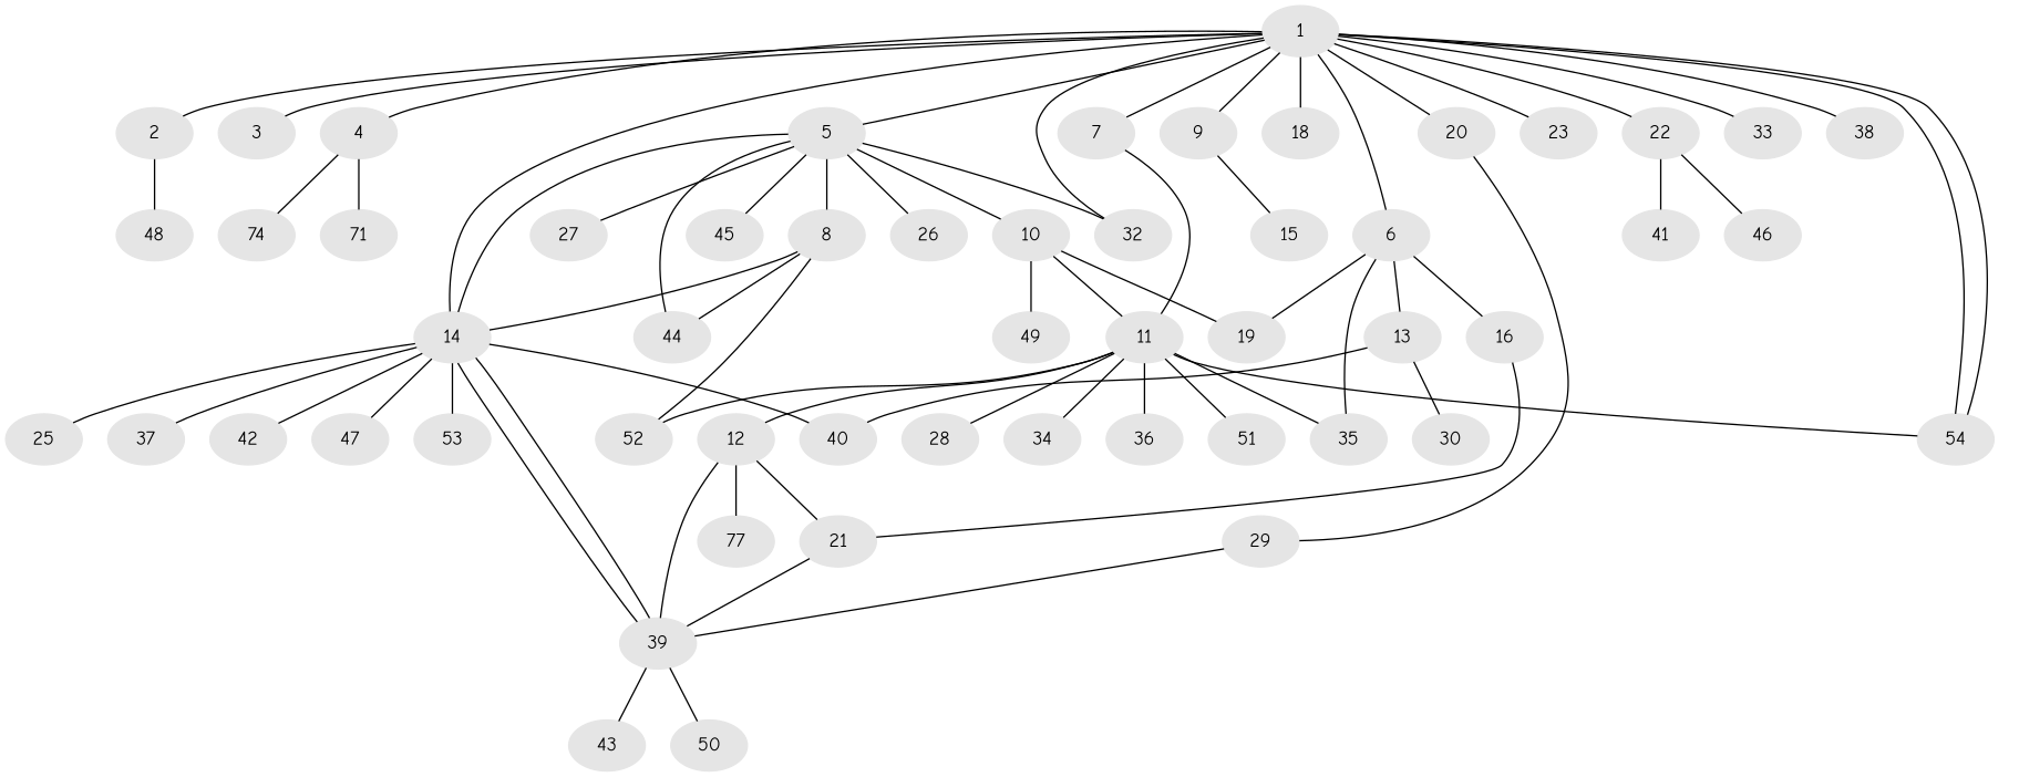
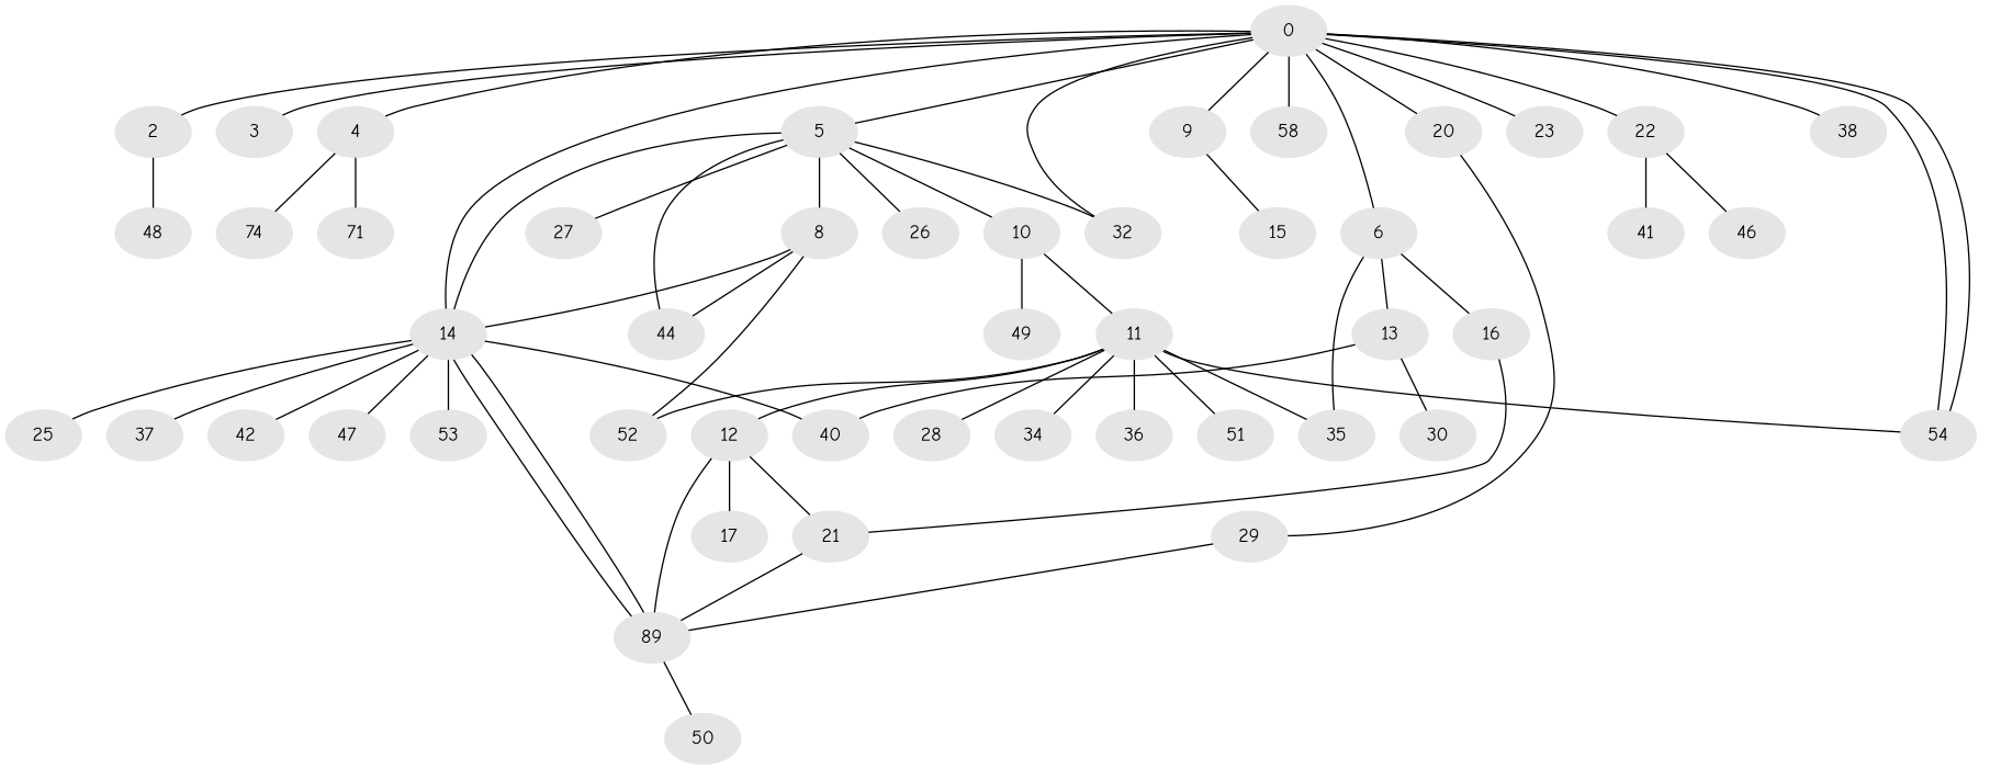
  graph {
    fontname="Comic Neue"
    node [color=gray90 fontname="Comic Neue" style=filled]
    edge [fontname="Comic Neue"]
-   1
+   1 [label=0]
    2
    3
    4
    5
    6
-   7
    9
    14
-   18
+   18 [label=58]
    20
    22
    23
    32
-   33
    38
    54
    48
    n19 [label=74]
    n20 [label=71]
    8
    10
    26
    27
    44
-   45
    13
    16
-   19
    35
    11
    15
-   39
+   39 [label=89]
    40
    25
    37
    42
    47
    53
    29
    41
    46
    52
    49
    30
    21
    51
    12
    28
    34
    36
-   17 [label=77]
-   43
+   17
    50
    1 -- 2
    1 -- 3
    1 -- 4
    1 -- 5
    1 -- 6
-   1 -- 7
    1 -- 9
    1 -- 14
    1 -- 18
    1 -- 20
    1 -- 22
    1 -- 23
    1 -- 32
-   1 -- 33
    1 -- 38
    1 -- 54
    1 -- 54
    2 -- 48
    4 -- n19
    4 -- n20
    5 -- 14
    5 -- 32
    5 -- 8
    5 -- 10
    5 -- 26
    5 -- 27
    5 -- 44
-   5 -- 45
    6 -- 13
    6 -- 16
-   6 -- 19
    6 -- 35
-   7 -- 11
    9 -- 15
    14 -- 39
    14 -- 39
    14 -- 40
    14 -- 25
    14 -- 37
    14 -- 42
    14 -- 47
    14 -- 53
    20 -- 29
    22 -- 41
    22 -- 46
    8 -- 14
    8 -- 44
    8 -- 52
-   10 -- 19
    10 -- 11
    10 -- 49
    13 -- 40
    13 -- 30
    16 -- 21
    11 -- 54
    11 -- 35
    11 -- 52
    11 -- 51
    11 -- 12
    11 -- 28
    11 -- 34
    11 -- 36
-   39 -- 43
    39 -- 50
    29 -- 39
    21 -- 39
    12 -- 39
    12 -- 21
    12 -- 17
  }
